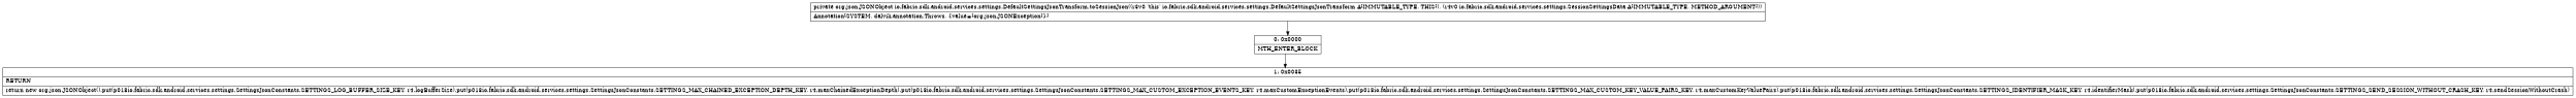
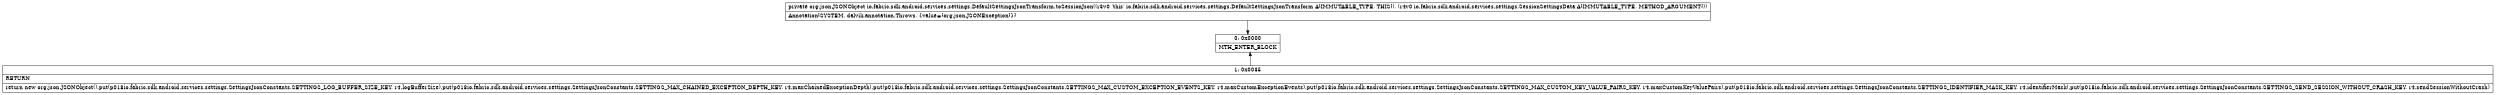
  digraph {
    node [shape=record]
    n1 [label="{0\:\ 0x0000|MTH_ENTER_BLOCK\l}"]
    n2 [label="{1\:\ 0x0035|RETURN\l|return new org.json.JSONObject().put(p018io.fabric.sdk.android.services.settings.SettingsJsonConstants.SETTINGS_LOG_BUFFER_SIZE_KEY, r4.logBufferSize).put(p018io.fabric.sdk.android.services.settings.SettingsJsonConstants.SETTINGS_MAX_CHAINED_EXCEPTION_DEPTH_KEY, r4.maxChainedExceptionDepth).put(p018io.fabric.sdk.android.services.settings.SettingsJsonConstants.SETTINGS_MAX_CUSTOM_EXCEPTION_EVENTS_KEY, r4.maxCustomExceptionEvents).put(p018io.fabric.sdk.android.services.settings.SettingsJsonConstants.SETTINGS_MAX_CUSTOM_KEY_VALUE_PAIRS_KEY, r4.maxCustomKeyValuePairs).put(p018io.fabric.sdk.android.services.settings.SettingsJsonConstants.SETTINGS_IDENTIFIER_MASK_KEY, r4.identifierMask).put(p018io.fabric.sdk.android.services.settings.SettingsJsonConstants.SETTINGS_SEND_SESSION_WITHOUT_CRASH_KEY, r4.sendSessionWithoutCrash)\l}"]
    n3 [label="{private org.json.JSONObject io.fabric.sdk.android.services.settings.DefaultSettingsJsonTransform.toSessionJson((r3v0 'this' io.fabric.sdk.android.services.settings.DefaultSettingsJsonTransform A[IMMUTABLE_TYPE, THIS]), (r4v0 io.fabric.sdk.android.services.settings.SessionSettingsData A[IMMUTABLE_TYPE, METHOD_ARGUMENT]))  | Annotation[SYSTEM, dalvik.annotation.Throws, \{value=[org.json.JSONException]\}]\l}"]
-   n1 -> n2
+   n2 -> n1
    n3 -> n1
  }
